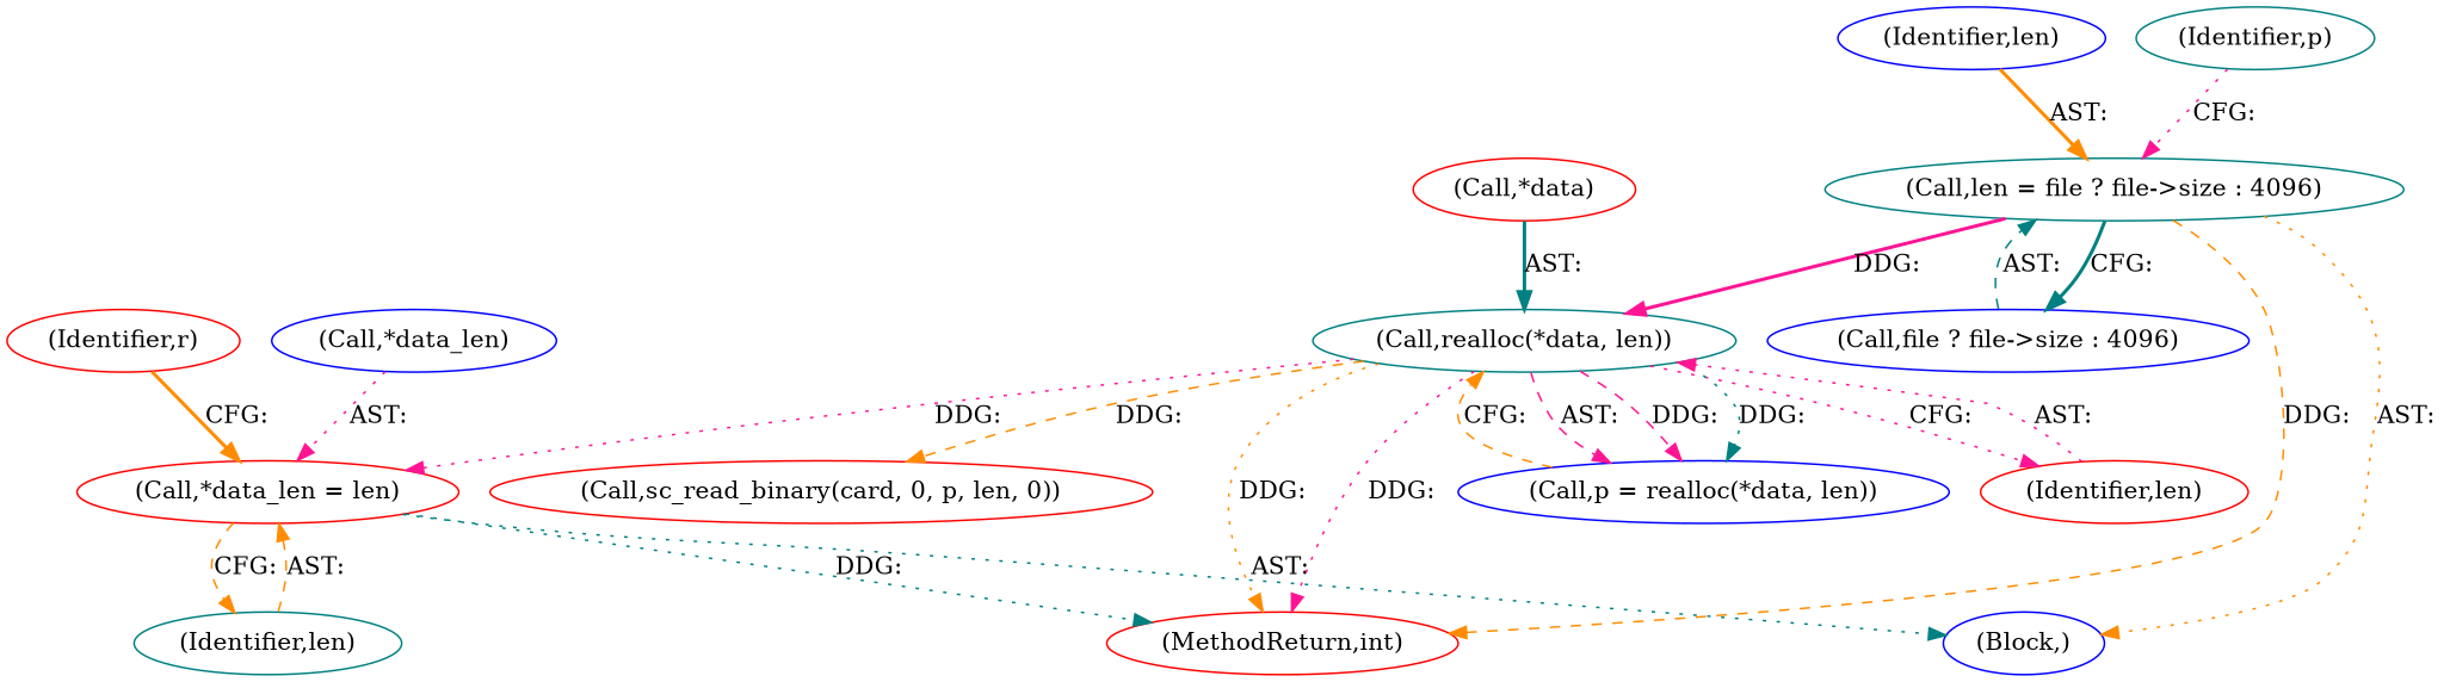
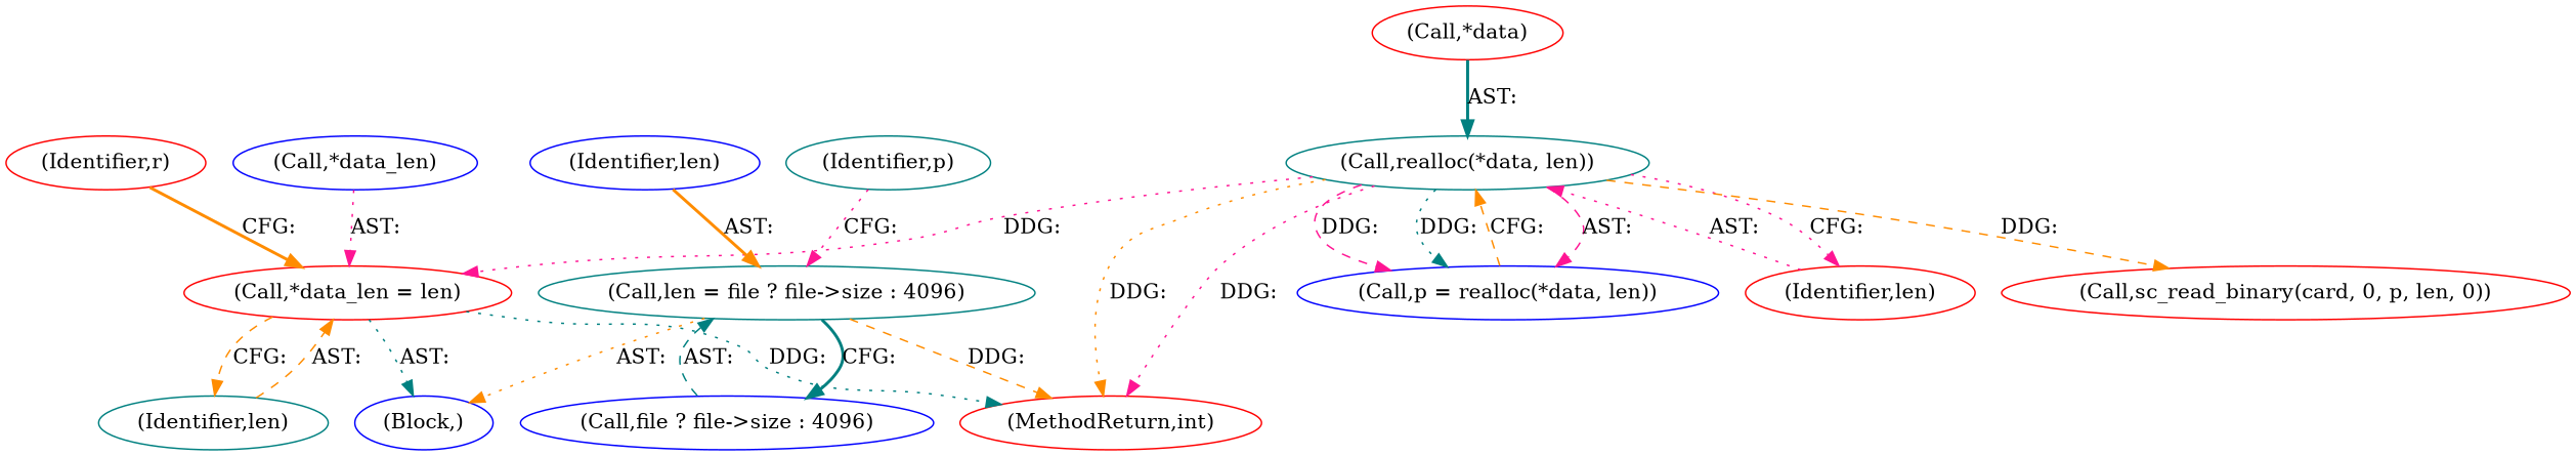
  digraph {
    node [color=red]
    edge [color=darkorange style=dotted]
    n1 [label="(Call,*data_len = len)"]
    n2 [color=blue label="(Block,)"]
    n3 [color=teal label="(Identifier,len)"]
    n4 [label="(MethodReturn,int)"]
    n5 [color=teal label="(Call,realloc(*data, len))"]
    n6 [label="(Identifier,len)"]
    n7 [color=blue label="(Call,p = realloc(*data, len))"]
    n8 [label="(Call,sc_read_binary(card, 0, p, len, 0))"]
    n9 [color=teal label="(Call,len = file ? file->size : 4096)"]
    n10 [color=blue label="(Call,file ? file->size : 4096)"]
    n11 [color=blue label="(Identifier,len)"]
    n12 [color=teal label="(Identifier,p)"]
    n13 [label="(Identifier,r)"]
    n14 [label="(Call,*data)"]
    n15 [color=blue label="(Call,*data_len)"]
    n1 -> n2 [color=teal label="AST: "]
    n1 -> n3 [label="CFG: " style=dashed]
    n1 -> n4 [color=teal label="DDG: "]
    n3 -> n1 [label="AST: " style=dashed]
    n5 -> n1 [color=deeppink label="DDG: "]
    n5 -> n4 [label="DDG: "]
    n5 -> n4 [color=deeppink label="DDG: "]
    n5 -> n6 [color=deeppink label="CFG: "]
    n5 -> n7 [color=deeppink label="AST: " style=dashed]
    n5 -> n7 [color=deeppink label="DDG: " style=dashed]
    n5 -> n7 [color=teal label="DDG: "]
    n5 -> n8 [label="DDG: " style=dashed]
    n6 -> n5 [color=deeppink label="AST: "]
    n7 -> n5 [label="CFG: " style=dashed]
    n9 -> n2 [label="AST: "]
    n9 -> n4 [label="DDG: " style=dashed]
-   n9 -> n5 [color=deeppink label="DDG: " style=bold]
    n9 -> n10 [color=teal label="CFG: " style=bold]
    n10 -> n9 [color=teal label="AST: " style=dashed]
    n11 -> n9 [label="AST: " style=bold]
    n12 -> n9 [color=deeppink label="CFG: "]
    n13 -> n1 [label="CFG: " style=bold]
    n14 -> n5 [color=teal label="AST: " style=bold]
    n15 -> n1 [color=deeppink label="AST: "]
  }
